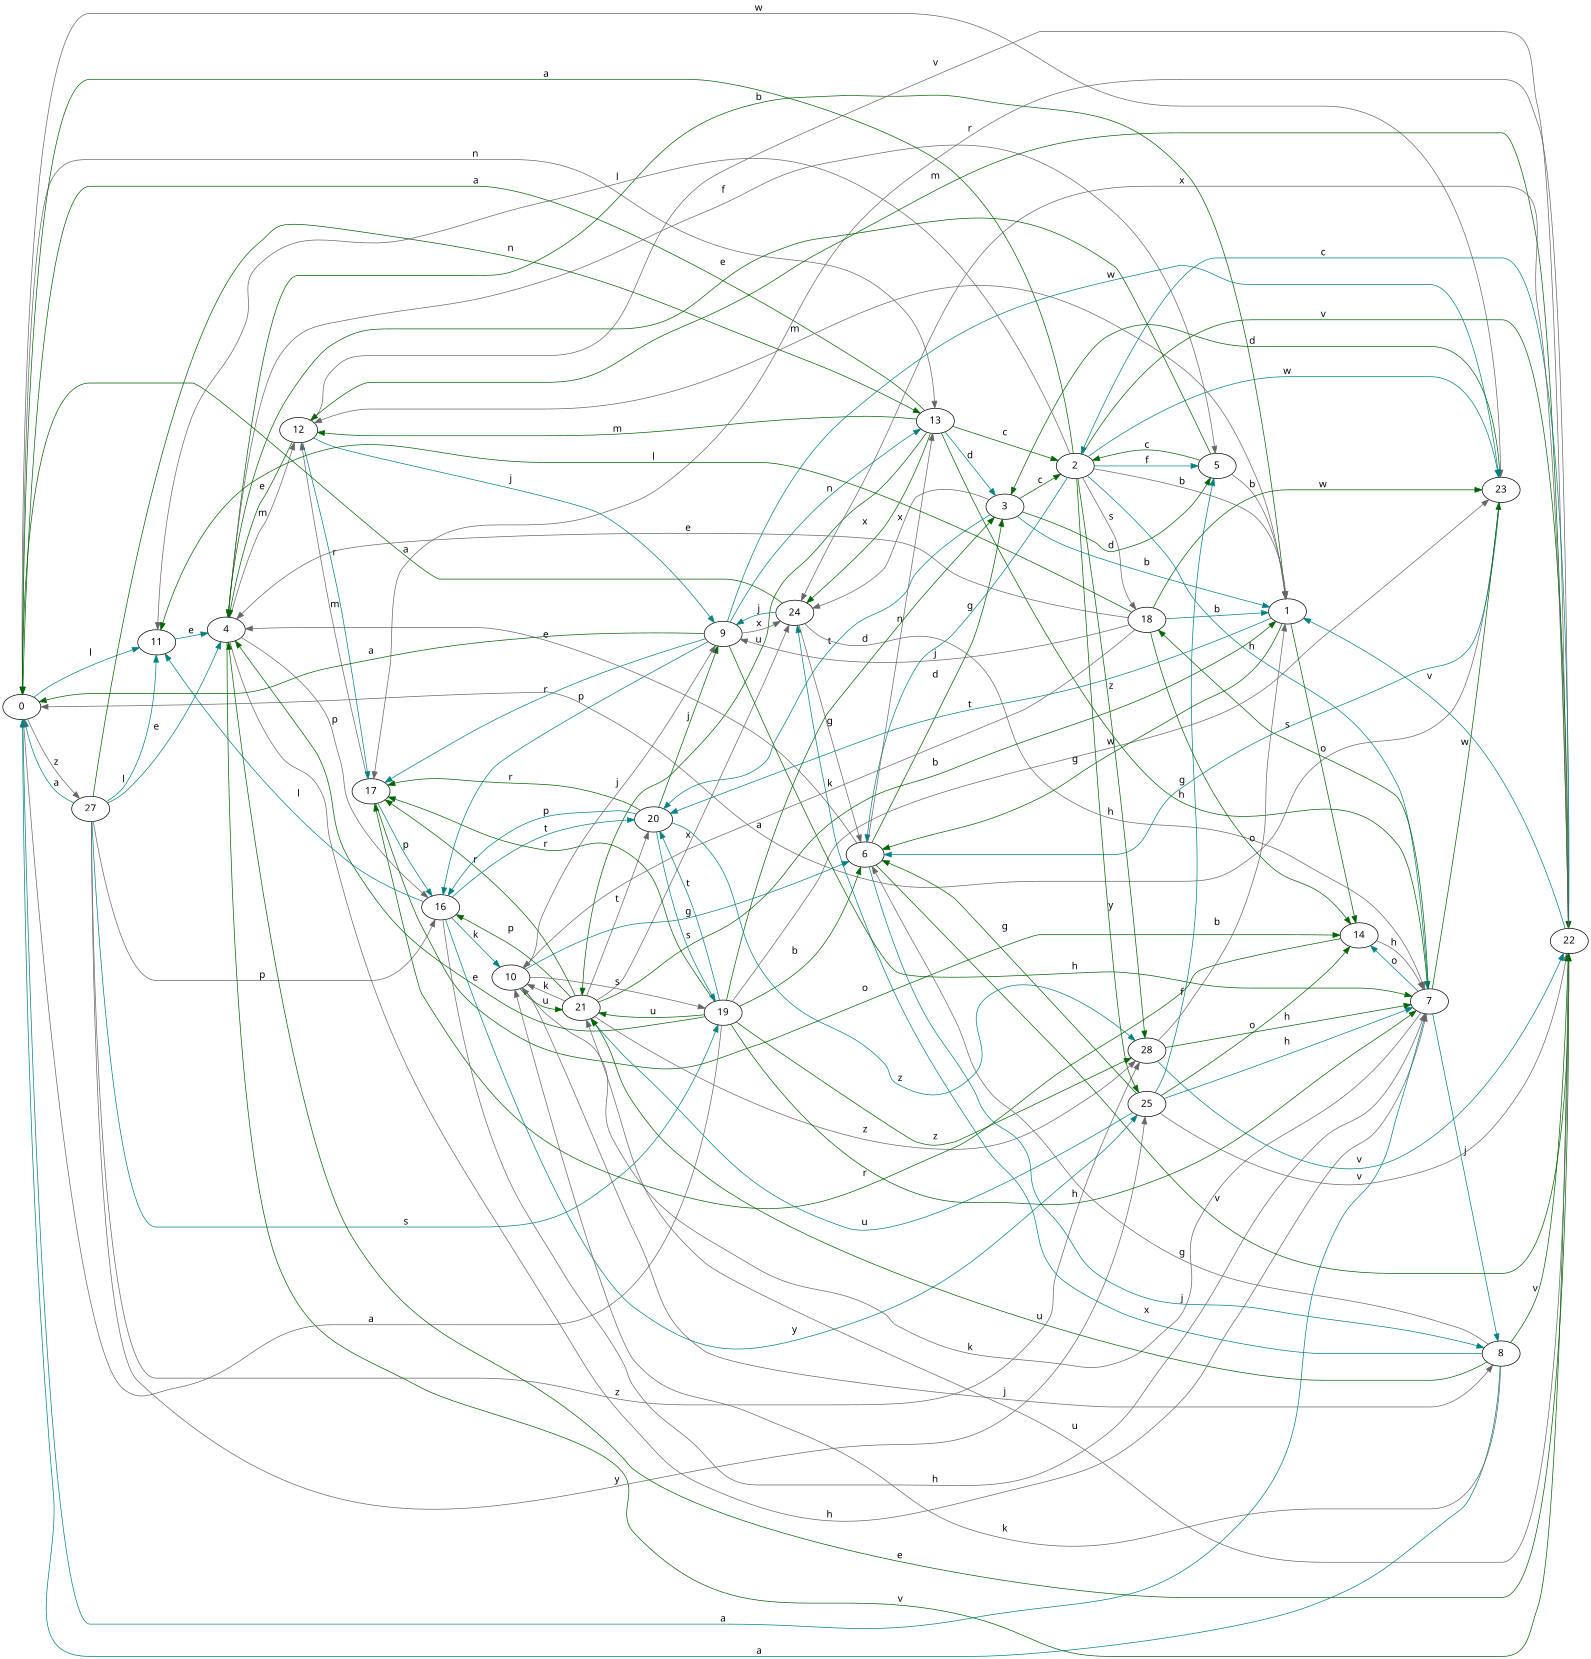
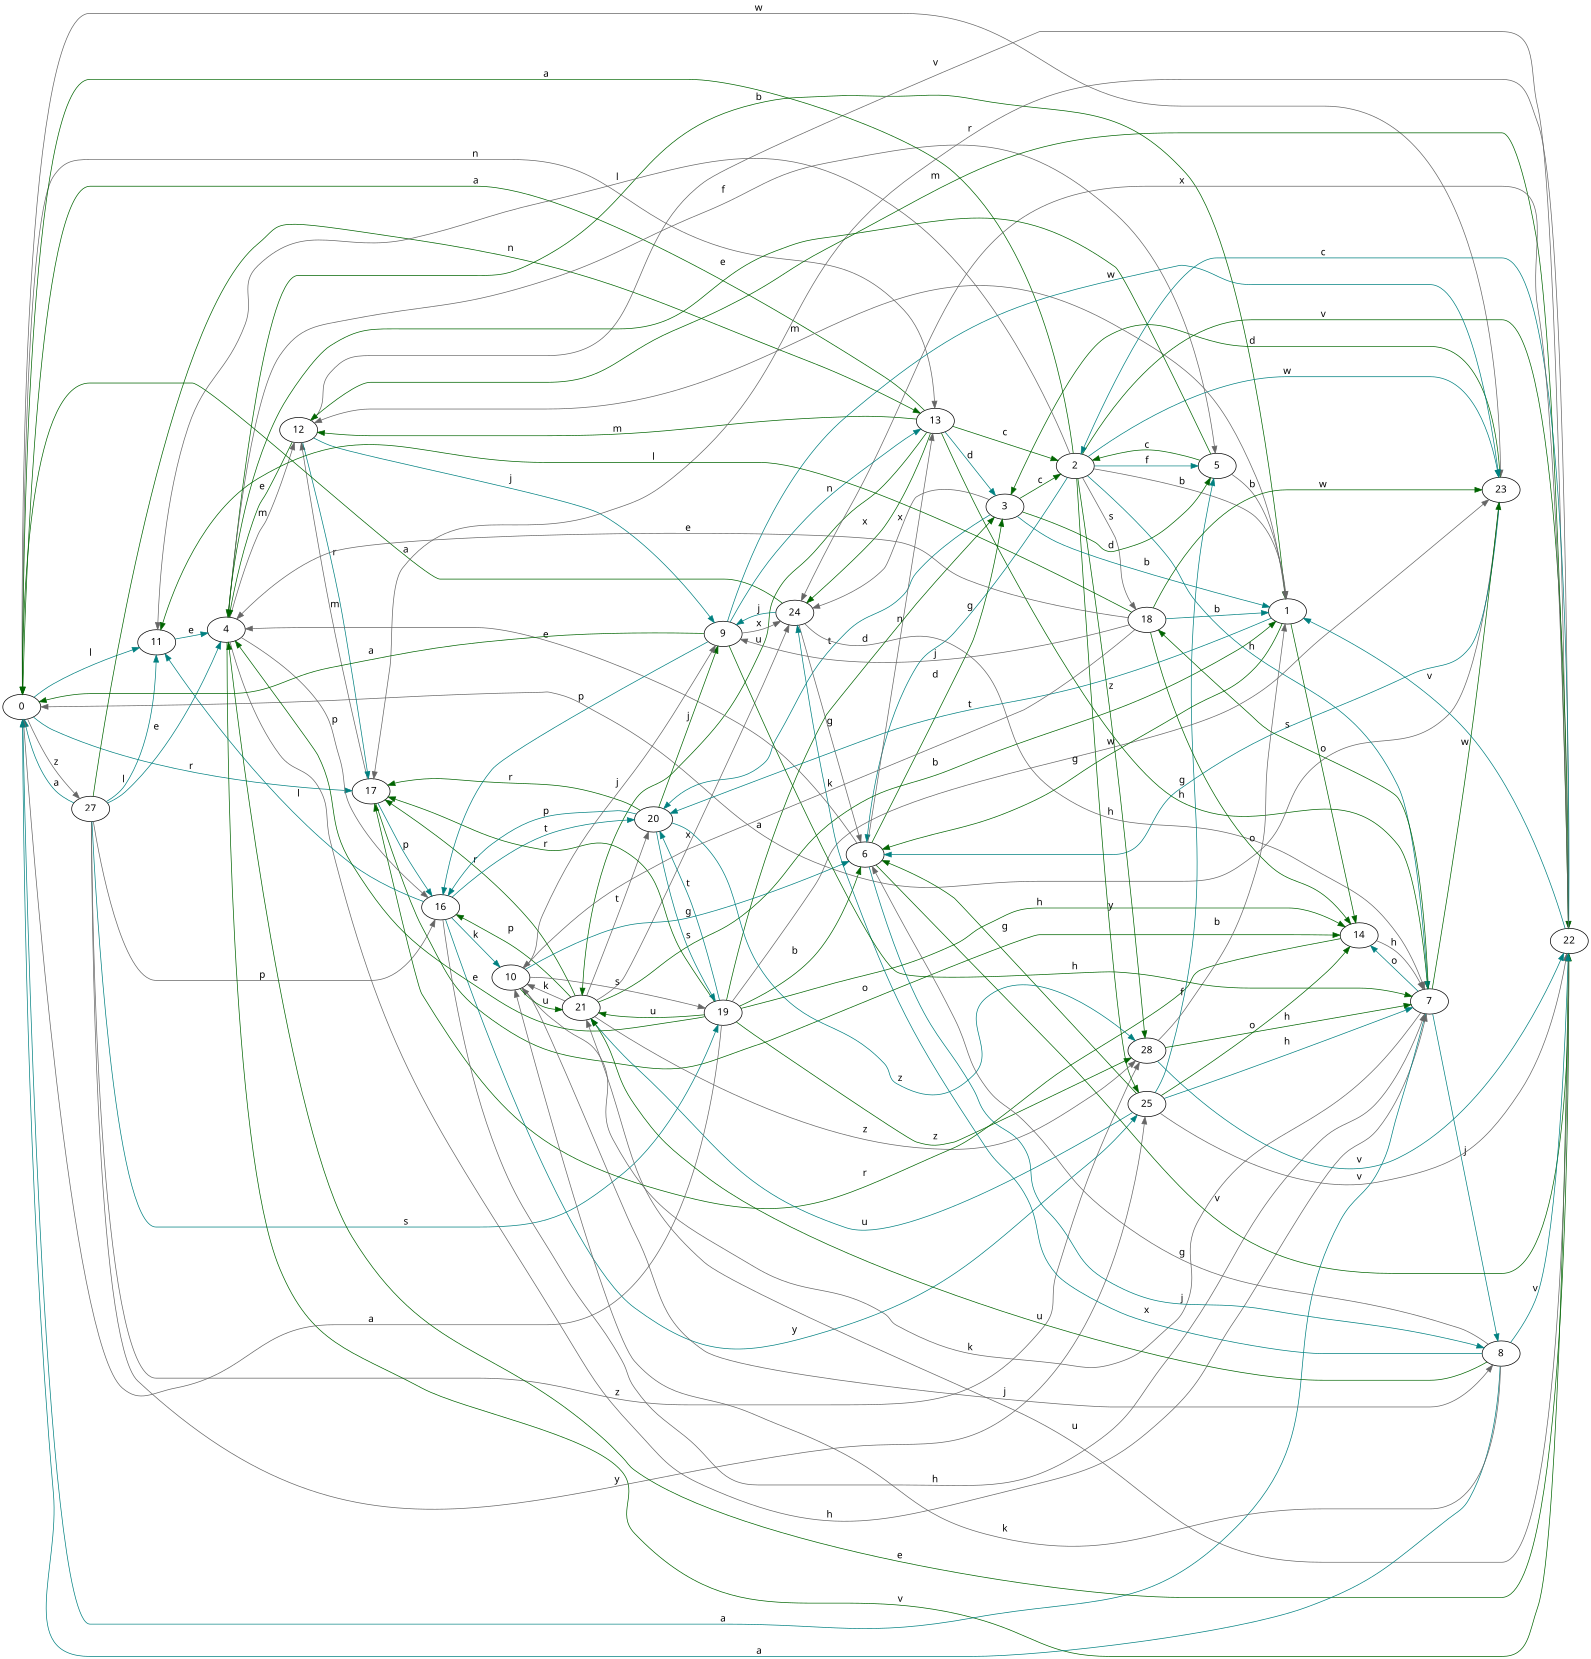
  strict digraph {
    fontname="Noto Sans"
    rankdir=LR
    node [fontname="Noto Sans"]
    edge [color=darkgreen fontname="Noto Sans"]
    0
    11
    13
    17
    23
    27
    4
    12
    2
    7
    3
    24
    21
    14
    16
    6
    25
    28
    19
    1
    20
    22
    8
    9
    5
    18
    10
    0 -> 11 [color=teal label=l]
    0 -> 13 [color=gray40 label=n]
-   9 -> 17 [color=teal label=r]
+   0 -> 17 [color=teal label=r]
    0 -> 23 [color=gray40 label=w]
    0 -> 27 [color=gray40 label=z]
    11 -> 4 [color=teal label=e]
    13 -> 0 [label=a]
    13 -> 12 [label=m]
    13 -> 2 [label=c]
    13 -> 7 [label=h]
    13 -> 3 [color=teal label=d]
    13 -> 24 [label=x]
    13 -> 21 [label=u]
    17 -> 12 [color=gray40 label=m]
    17 -> 14 [label=o]
    17 -> 16 [color=teal label=p]
    23 -> 0 [color=gray40 label=a]
    23 -> 3 [label=d]
    23 -> 6 [color=teal label=g]
    27 -> 0 [color=teal label=a]
    27 -> 11 [color=teal label=l]
    27 -> 13 [label=n]
    27 -> 4 [color=teal label=e]
    27 -> 16 [color=gray40 label=p]
    27 -> 25 [color=gray40 label=y]
    27 -> 28 [color=gray40 label=z]
    27 -> 19 [color=teal label=s]
    4 -> 12 [color=gray40 label=m]
    4 -> 7 [color=gray40 label=h]
    4 -> 16 [color=gray40 label=p]
    4 -> 1 [label=b]
    4 -> 22 [label=v]
    4 -> 5 [color=gray40 label=f]
    12 -> 17 [color=teal label=r]
    12 -> 4 [label=e]
    12 -> 22 [color=gray40 label=v]
    12 -> 9 [color=teal label=j]
    2 -> 0 [label=a]
    2 -> 11 [color=gray40 label=l]
    2 -> 23 [color=teal label=w]
    2 -> 7 [color=teal label=h]
    2 -> 6 [color=teal label=g]
    2 -> 25 [label=y]
    2 -> 28 [label=z]
    2 -> 1 [color=gray40 label=b]
    2 -> 22 [label=v]
    2 -> 5 [color=teal label=f]
    2 -> 18 [color=gray40 label=s]
    7 -> 0 [color=teal label=a]
    7 -> 23 [label=w]
    7 -> 14 [color=teal label=o]
    7 -> 8 [color=teal label=j]
    7 -> 18 [label=s]
    7 -> 10 [color=gray40 label=k]
    3 -> 2 [label=c]
    3 -> 24 [color=gray40 label=x]
    3 -> 1 [color=teal label=b]
    3 -> 20 [color=teal label=t]
    3 -> 5 [label=d]
    24 -> 0 [label=a]
    24 -> 7 [color=gray40 label=h]
    24 -> 6 [color=gray40 label=g]
    24 -> 9 [color=teal label=j]
    21 -> 17 [label=r]
    21 -> 24 [color=gray40 label=x]
    21 -> 16 [label=p]
    21 -> 28 [color=gray40 label=z]
    21 -> 1 [label=b]
    21 -> 20 [color=gray40 label=t]
    21 -> 10 [color=gray40 label=k]
    14 -> 17 [label=r]
    14 -> 7 [color=gray40 label=h]
    16 -> 11 [color=teal label=l]
    16 -> 7 [color=gray40 label=h]
    16 -> 25 [color=teal label=y]
    16 -> 20 [color=teal label=t]
    16 -> 10 [color=teal label=k]
    6 -> 13 [color=gray40 label=n]
    6 -> 4 [color=gray40 label=e]
    6 -> 3 [label=d]
    6 -> 22 [label=v]
    6 -> 8 [color=teal label=j]
    25 -> 7 [color=teal label=h]
    25 -> 21 [color=teal label=u]
    25 -> 14 [label=o]
    25 -> 6 [label=g]
    25 -> 22 [color=gray40 label=v]
    25 -> 5 [color=teal label=f]
    28 -> 7 [label=h]
    28 -> 1 [color=gray40 label=b]
    28 -> 22 [color=teal label=v]
    19 -> 0 [color=gray40 label=a]
    19 -> 17 [label=r]
    19 -> 23 [color=gray40 label=w]
    19 -> 4 [label=e]
-   19 -> 7 [label=h]
+   19 -> 14 [label=h]
    19 -> 3 [label=d]
    19 -> 21 [label=u]
    19 -> 6 [label=b]
    19 -> 28 [label=z]
    19 -> 20 [color=teal label=t]
    1 -> 12 [color=gray40 label=m]
    1 -> 14 [label=o]
    1 -> 6 [label=g]
    1 -> 20 [color=teal label=t]
    20 -> 17 [label=r]
    20 -> 16 [color=teal label=p]
    20 -> 28 [color=teal label=z]
    20 -> 19 [color=teal label=s]
    20 -> 9 [label=j]
    22 -> 17 [color=gray40 label=r]
    22 -> 4 [label=e]
    22 -> 12 [label=m]
    22 -> 2 [color=teal label=c]
    22 -> 24 [color=gray40 label=x]
    22 -> 21 [color=gray40 label=u]
    22 -> 1 [color=teal label=v]
    8 -> 0 [color=teal label=a]
    8 -> 24 [color=teal label=x]
    8 -> 21 [label=u]
    8 -> 6 [color=gray40 label=g]
-   8 -> 22 [label=v]
+   8 -> 22 [color=teal label=v]
    8 -> 10 [color=gray40 label=k]
    9 -> 0 [label=a]
    9 -> 13 [color=teal label=n]
    9 -> 23 [color=teal label=w]
    9 -> 7 [label=h]
    9 -> 24 [color=gray40 label=x]
    9 -> 16 [color=teal label=p]
    5 -> 4 [label=e]
    5 -> 2 [label=c]
    5 -> 1 [color=gray40 label=b]
    18 -> 11 [label=l]
    18 -> 23 [label=w]
    18 -> 4 [color=gray40 label=e]
    18 -> 14 [label=o]
    18 -> 1 [color=teal label=b]
    18 -> 9 [color=gray40 label=j]
    18 -> 10 [color=gray40 label=k]
    10 -> 21 [label=u]
    10 -> 6 [color=teal label=g]
    10 -> 19 [color=gray40 label=s]
    10 -> 8 [color=gray40 label=j]
    10 -> 9 [color=gray40 label=j]
  }
